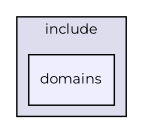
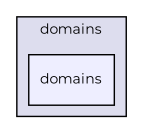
  digraph {
    compound=true
    fontname=Montserrat
    n1 [fillcolor="#eeeeff" fontname=Montserrat fontsize=10 label=domains pencolor=black shape=box style=filled]
    subgraph cluster_1 {
      bgcolor="#ddddee"
      fontsize=10
-     label=include
+     label=domains
      pencolor=black
      n1
    }
  }
